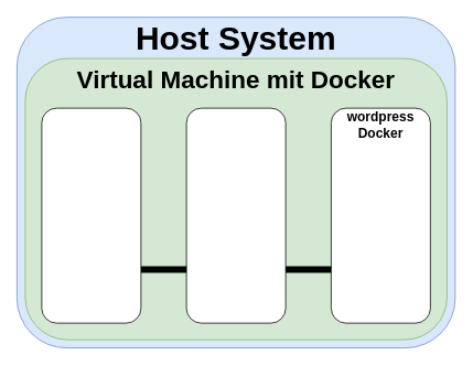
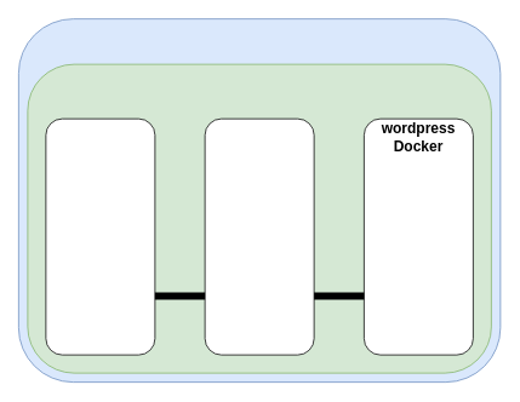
  <mxCell id="0" />
  <mxCell id="1" parent="0" />
  <mxCell id="2" value="" style="rounded=1;whiteSpace=wrap;html=1;fillColor=#dae8fc;strokeColor=#6c8ebf;" vertex="1" parent="1"><mxGeometry x="20" y="20" width="530" height="400" as="geometry" /></mxCell>
  <mxCell id="3" value="" style="rounded=1;whiteSpace=wrap;html=1;fillColor=#d5e8d4;strokeColor=#82b366;" vertex="1" parent="1"><mxGeometry x="30" y="70" width="510" height="340" as="geometry" /></mxCell>
  <mxCell id="4" value="" style="rounded=1;whiteSpace=wrap;html=1;" vertex="1" parent="1"><mxGeometry x="50" y="130" width="120" height="260" as="geometry" /></mxCell>
  <mxCell id="5" value="" style="rounded=1;whiteSpace=wrap;html=1;" vertex="1" parent="1"><mxGeometry x="225" y="130" width="120" height="260" as="geometry" /></mxCell>
  <mxCell id="6" value="" style="rounded=1;whiteSpace=wrap;html=1;" vertex="1" parent="1"><mxGeometry x="400" y="130" width="120" height="260" as="geometry" /></mxCell>
- <mxCell id="7" value="Host System" style="text;html=1;strokeColor=none;fillColor=none;align=center;verticalAlign=middle;whiteSpace=wrap;rounded=0;fontSize=40;fontStyle=1" vertex="1" parent="1"><mxGeometry x="20" y="20" width="530" height="50" as="geometry" /></mxCell>
- <mxCell id="8" value="Virtual Machine mit Docker" style="text;html=1;strokeColor=none;fillColor=none;align=center;verticalAlign=middle;whiteSpace=wrap;rounded=0;fontSize=30;fontStyle=1" vertex="1" parent="1"><mxGeometry x="30" y="70" width="510" height="50" as="geometry" /></mxCell>
  <mxCell id="9" value="" style="endArrow=none;html=1;fontSize=48;exitX=1;exitY=0.75;exitDx=0;exitDy=0;entryX=0;entryY=0.75;entryDx=0;entryDy=0;strokeWidth=8;" edge="1" parent="1" source="4" target="5"><mxGeometry width="50" height="50" relative="1" as="geometry"><mxPoint x="170" y="570" as="sourcePoint" /><mxPoint x="220" y="520" as="targetPoint" /></mxGeometry></mxCell>
  <mxCell id="10" value="" style="endArrow=none;html=1;fontSize=48;exitX=1;exitY=0.75;exitDx=0;exitDy=0;entryX=0;entryY=0.75;entryDx=0;entryDy=0;strokeWidth=8;" edge="1" parent="1" source="5" target="6"><mxGeometry width="50" height="50" relative="1" as="geometry"><mxPoint x="460" y="540" as="sourcePoint" /><mxPoint x="510" y="490" as="targetPoint" /></mxGeometry></mxCell>
  <mxCell id="11" value="&lt;font style=&quot;font-size: 16px&quot;&gt;wordpress&lt;br&gt;Docker&lt;br&gt;&lt;/font&gt;" style="text;html=1;strokeColor=none;fillColor=none;align=center;verticalAlign=middle;whiteSpace=wrap;rounded=0;fontSize=16;fontStyle=1" vertex="1" parent="1"><mxGeometry x="400" y="130" width="120" height="40" as="geometry" /></mxCell>
